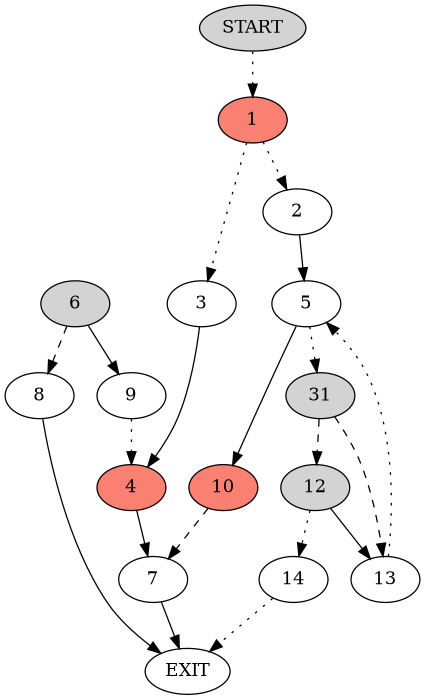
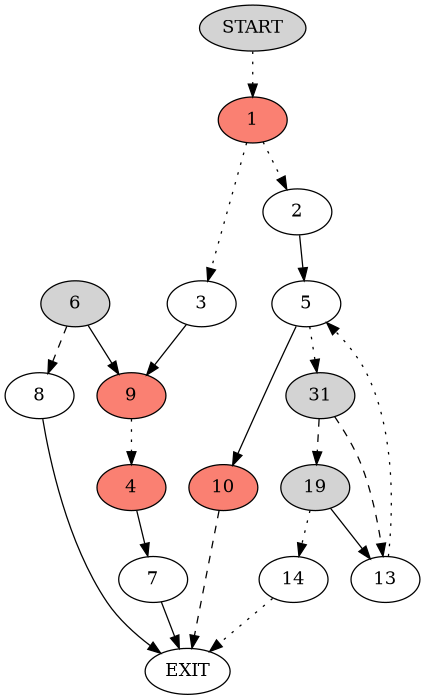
  digraph {
    node [fillcolor=white style=filled]
    edge [style=dotted]
    n1 [fillcolor=lightgrey label=START]
    1 [fillcolor=salmon]
    2
    3
    n5 [label=EXIT]
    5
    4 [fillcolor=salmon]
    10 [fillcolor=salmon]
    n9 [fillcolor=lightgrey label=31]
    7
    6 [fillcolor=lightgrey]
    8
-   9
-   12 [fillcolor=lightgrey]
+   9 [fillcolor=salmon]
+   12 [fillcolor=lightgrey label=19]
    13
    14
    n1 -> 1
    1 -> 2
    1 -> 3
    2 -> 5 [style=solid]
-   3 -> 4 [style=solid]
+   3 -> 9 [style=solid]
    5 -> 10 [style=solid]
    5 -> n9
    4 -> 7 [style=solid]
-   10 -> 7 [style=dashed]
+   10 -> n5 [style=dashed]
    n9 -> 12 [style=dashed]
    n9 -> 13 [style=dashed]
    7 -> n5 [style=solid]
    6 -> 8 [style=dashed]
    6 -> 9 [style=solid]
    8 -> n5 [style=solid]
    9 -> 4
    12 -> 13 [style=solid]
    12 -> 14
    13 -> 5
    14 -> n5
  }
